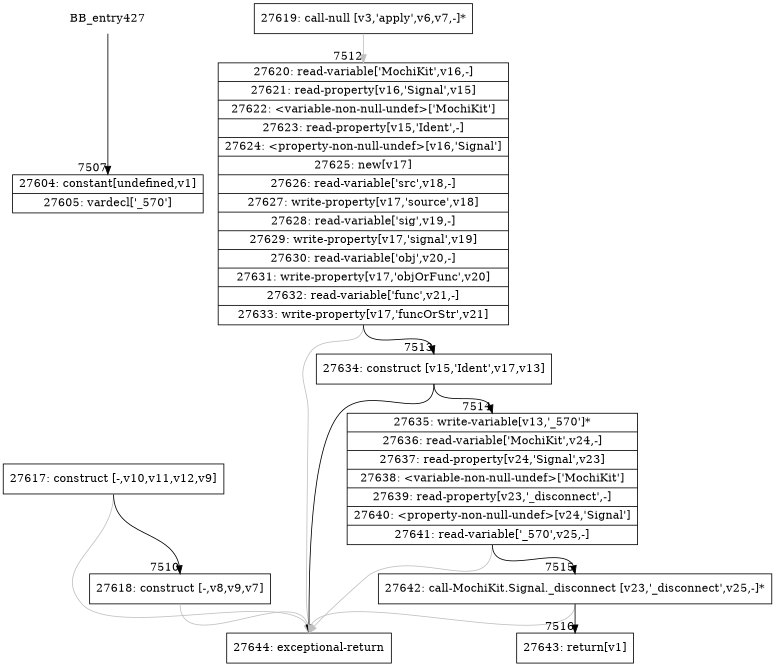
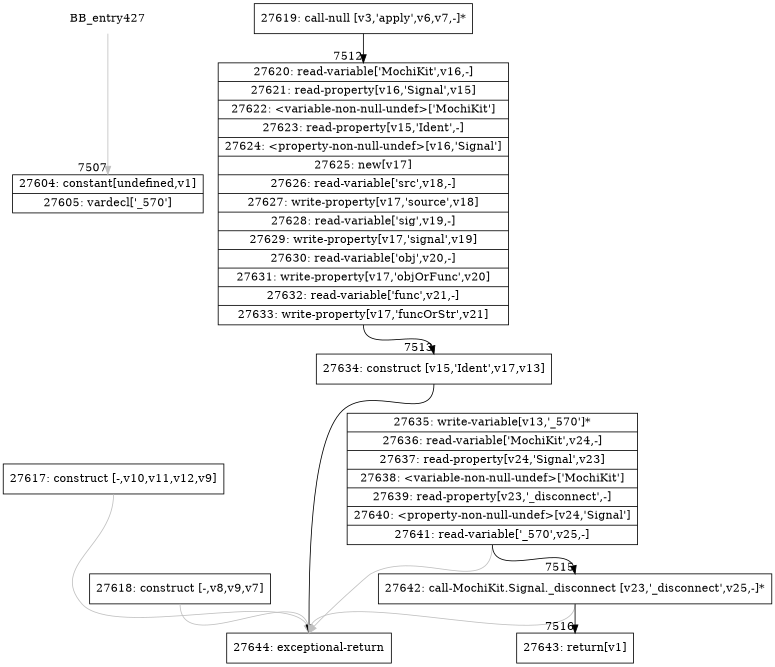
  digraph {
    rankdir=TD
    node [shape=record]
    edge [headport=n tailport=s]
    n1 [label=BB_entry427 shape=none]
    n2 [label="{27604: constant[undefined,v1]|27605: vardecl['_570']}"]
    n3 [label="{27617: construct [-,v10,v11,v12,v9]}"]
    n4 [label="{27644: exceptional-return}"]
    n5 [label="{27618: construct [-,v8,v9,v7]}"]
    n6 [label="{27619: call-null [v3,'apply',v6,v7,-]*}"]
    n7 [label="{27620: read-variable['MochiKit',v16,-]|27621: read-property[v16,'Signal',v15]|27622: \<variable-non-null-undef\>['MochiKit']|27623: read-property[v15,'Ident',-]|27624: \<property-non-null-undef\>[v16,'Signal']|27625: new[v17]|27626: read-variable['src',v18,-]|27627: write-property[v17,'source',v18]|27628: read-variable['sig',v19,-]|27629: write-property[v17,'signal',v19]|27630: read-variable['obj',v20,-]|27631: write-property[v17,'objOrFunc',v20]|27632: read-variable['func',v21,-]|27633: write-property[v17,'funcOrStr',v21]}"]
    n8 [label="{27634: construct [v15,'Ident',v17,v13]}"]
    n9 [label="{27635: write-variable[v13,'_570']*|27636: read-variable['MochiKit',v24,-]|27637: read-property[v24,'Signal',v23]|27638: \<variable-non-null-undef\>['MochiKit']|27639: read-property[v23,'_disconnect',-]|27640: \<property-non-null-undef\>[v24,'Signal']|27641: read-variable['_570',v25,-]}"]
    n10 [label="{27642: call-MochiKit.Signal._disconnect [v23,'_disconnect',v25,-]*}"]
    n11 [label="{27643: return[v1]}"]
-   n1 -> n2 [headlabel="    7507"]
+   n1 -> n2 [headlabel="    7507" color=gray]
    n3 -> n4 [color=gray]
-   n3 -> n5 [headlabel="      7510"]
    n5 -> n4 [color=gray]
-   n6 -> n7 [headlabel="      7512" color=gray]
-   n7 -> n4 [color=gray]
+   n6 -> n7 [headlabel="      7512"]
    n7 -> n8 [headlabel="      7513"]
    n8 -> n4 [color=black]
-   n8 -> n9 [headlabel="      7514"]
    n9 -> n4 [color=gray]
    n9 -> n10 [headlabel="      7515"]
    n10 -> n4 [color=gray]
    n10 -> n11 [headlabel="      7516"]
  }
